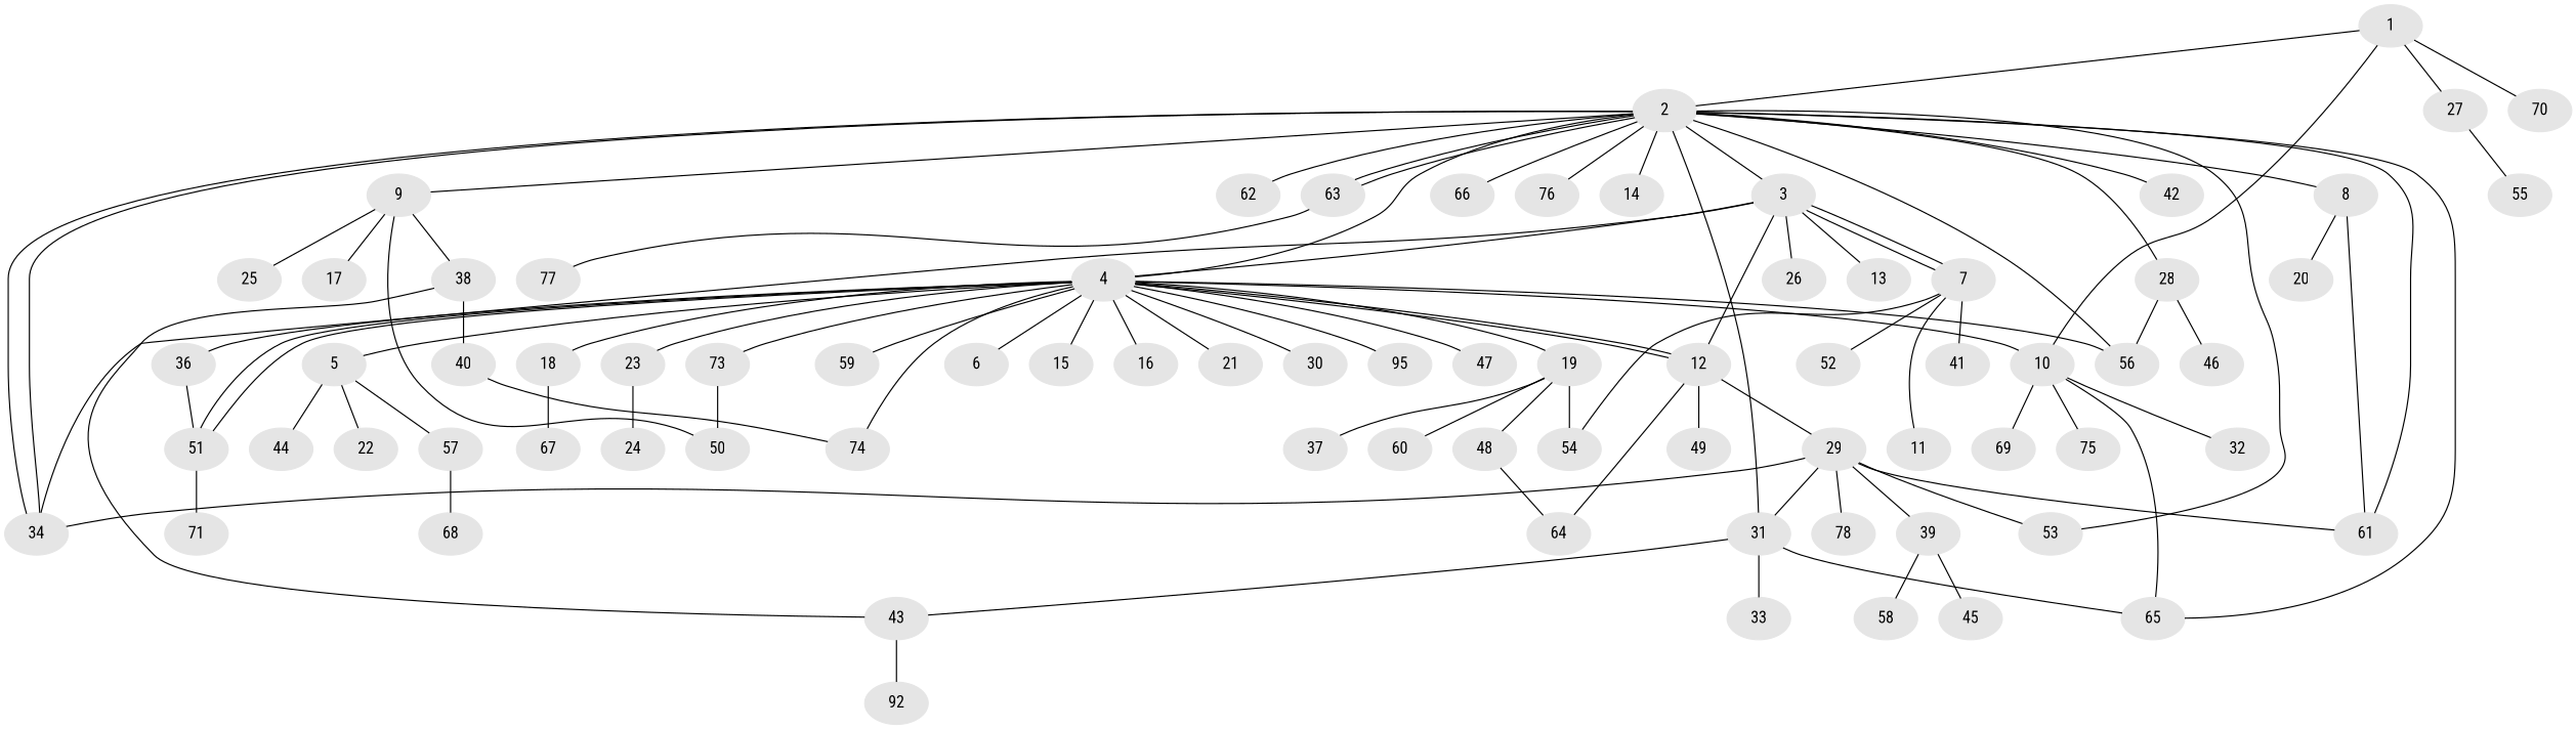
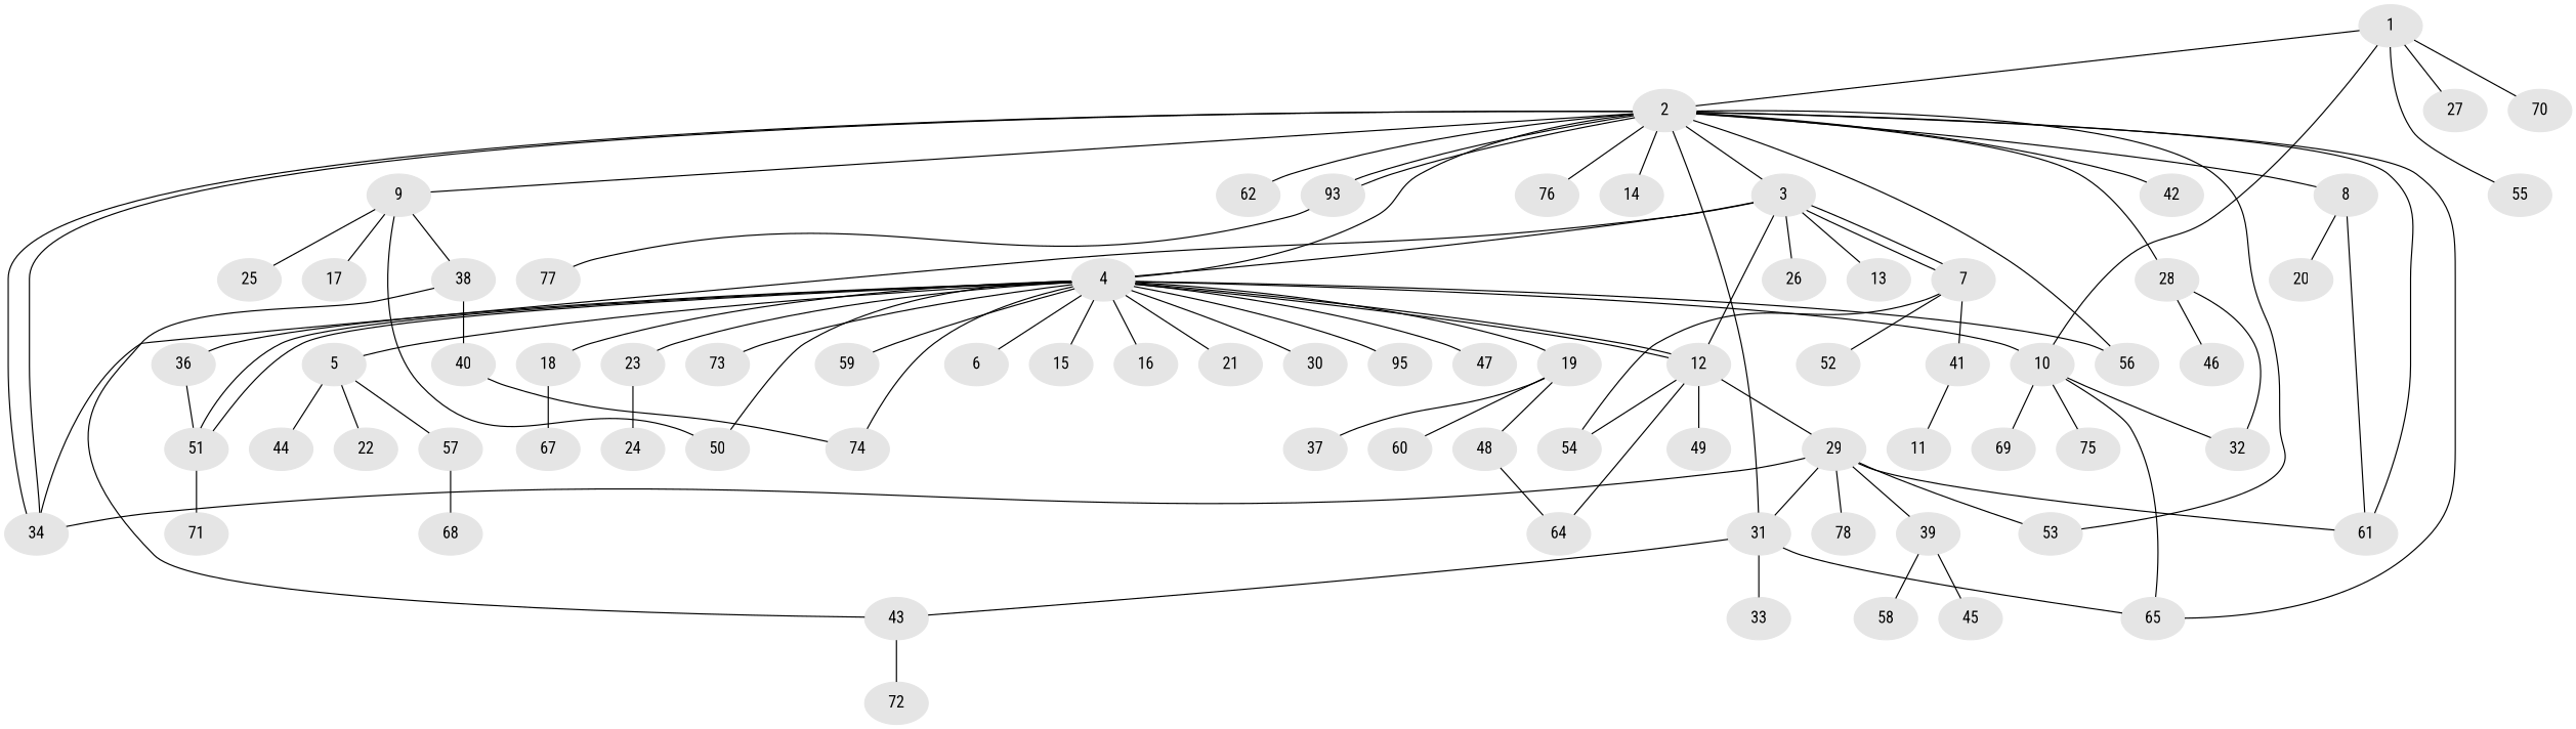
  graph {
    fontname="Roboto Condensed"
    node [color=gray90 fontname="Roboto Condensed" style=filled]
    edge [fontname="Roboto Condensed"]
    1
    2
    10
    27
    55
    70
    3
    4
    8
    9
    14
    28
    31
    34
    42
    53
    56
    61
    62
-   63
+   63 [label=93]
    65
-   66
    76
    32
    69
    75
    7
    12
    13
    26
    5
    6
    15
    16
    18
    19
    21
    23
    30
    n40 [label=95]
    36
    47
    50
    51
    59
    73
    74
    20
    17
    25
    38
    46
    33
    43
    77
    11
    41
    52
    54
    29
    49
    64
    22
    44
    57
    67
    37
    48
    60
    24
    71
    68
    40
    39
    78
    45
    58
-   72 [label=92]
+   72
    1 -- 2
    1 -- 10
    1 -- 27
-   27 -- 55
+   1 -- 55
    1 -- 70
    2 -- 3
    2 -- 4
    2 -- 8
    2 -- 9
    2 -- 14
    2 -- 28
    2 -- 31
    2 -- 34
    2 -- 34
    2 -- 42
    2 -- 53
    2 -- 56
    2 -- 61
    2 -- 62
    2 -- 63
    2 -- 63
    2 -- 65
-   2 -- 66
    2 -- 76
    10 -- 65
    10 -- 32
    10 -- 69
    10 -- 75
    3 -- 4
    3 -- 34
    3 -- 7
    3 -- 7
    3 -- 12
    3 -- 13
    3 -- 26
    4 -- 10
    4 -- 56
    4 -- 12
    4 -- 12
    4 -- 5
    4 -- 6
    4 -- 15
    4 -- 16
    4 -- 18
    4 -- 19
    4 -- 21
    4 -- 23
    4 -- 30
    4 -- n40
    4 -- 36
    4 -- 47
-   73 -- 50
+   4 -- 50
    4 -- 51
    4 -- 51
    4 -- 59
    4 -- 73
    4 -- 74
    8 -- 61
    8 -- 20
    9 -- 50
    9 -- 17
    9 -- 25
    9 -- 38
-   28 -- 56
+   28 -- 32
    28 -- 46
    31 -- 65
    31 -- 33
    31 -- 43
    63 -- 77
-   7 -- 11
+   41 -- 11
    7 -- 41
    7 -- 52
    7 -- 54
    12 -- 29
    12 -- 49
    12 -- 64
    5 -- 22
    5 -- 44
    5 -- 57
    18 -- 67
-   19 -- 54
+   12 -- 54
    19 -- 37
    19 -- 48
    19 -- 60
    23 -- 24
    36 -- 51
    51 -- 71
    38 -- 43
    38 -- 40
    43 -- 72
    29 -- 31
    29 -- 34
    29 -- 53
    29 -- 61
    29 -- 39
    29 -- 78
    57 -- 68
    48 -- 64
    40 -- 74
    39 -- 45
    39 -- 58
  }
